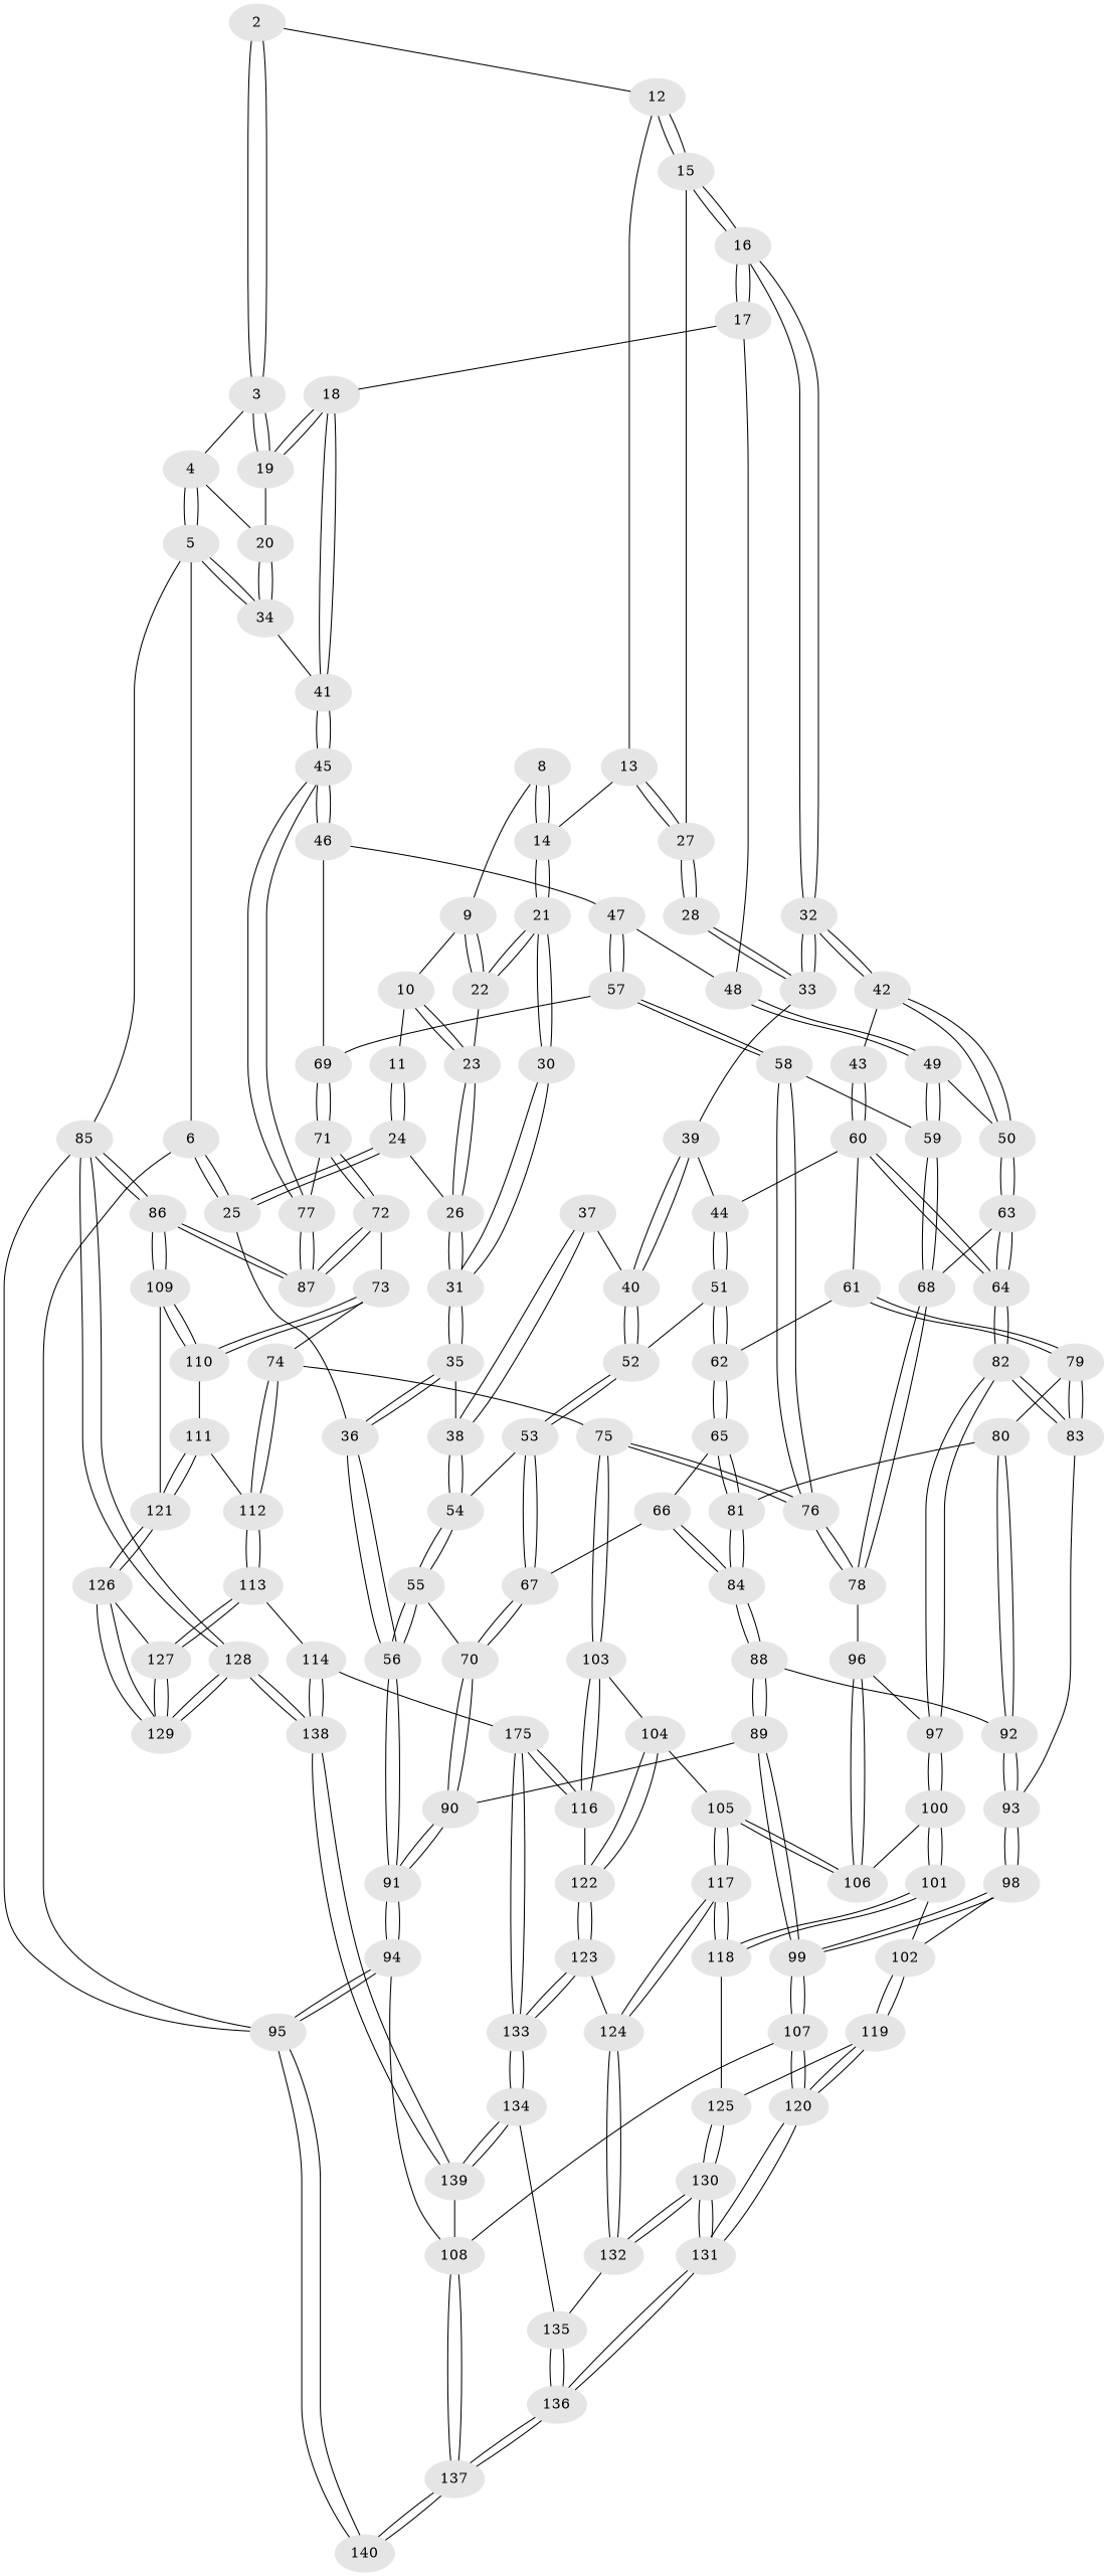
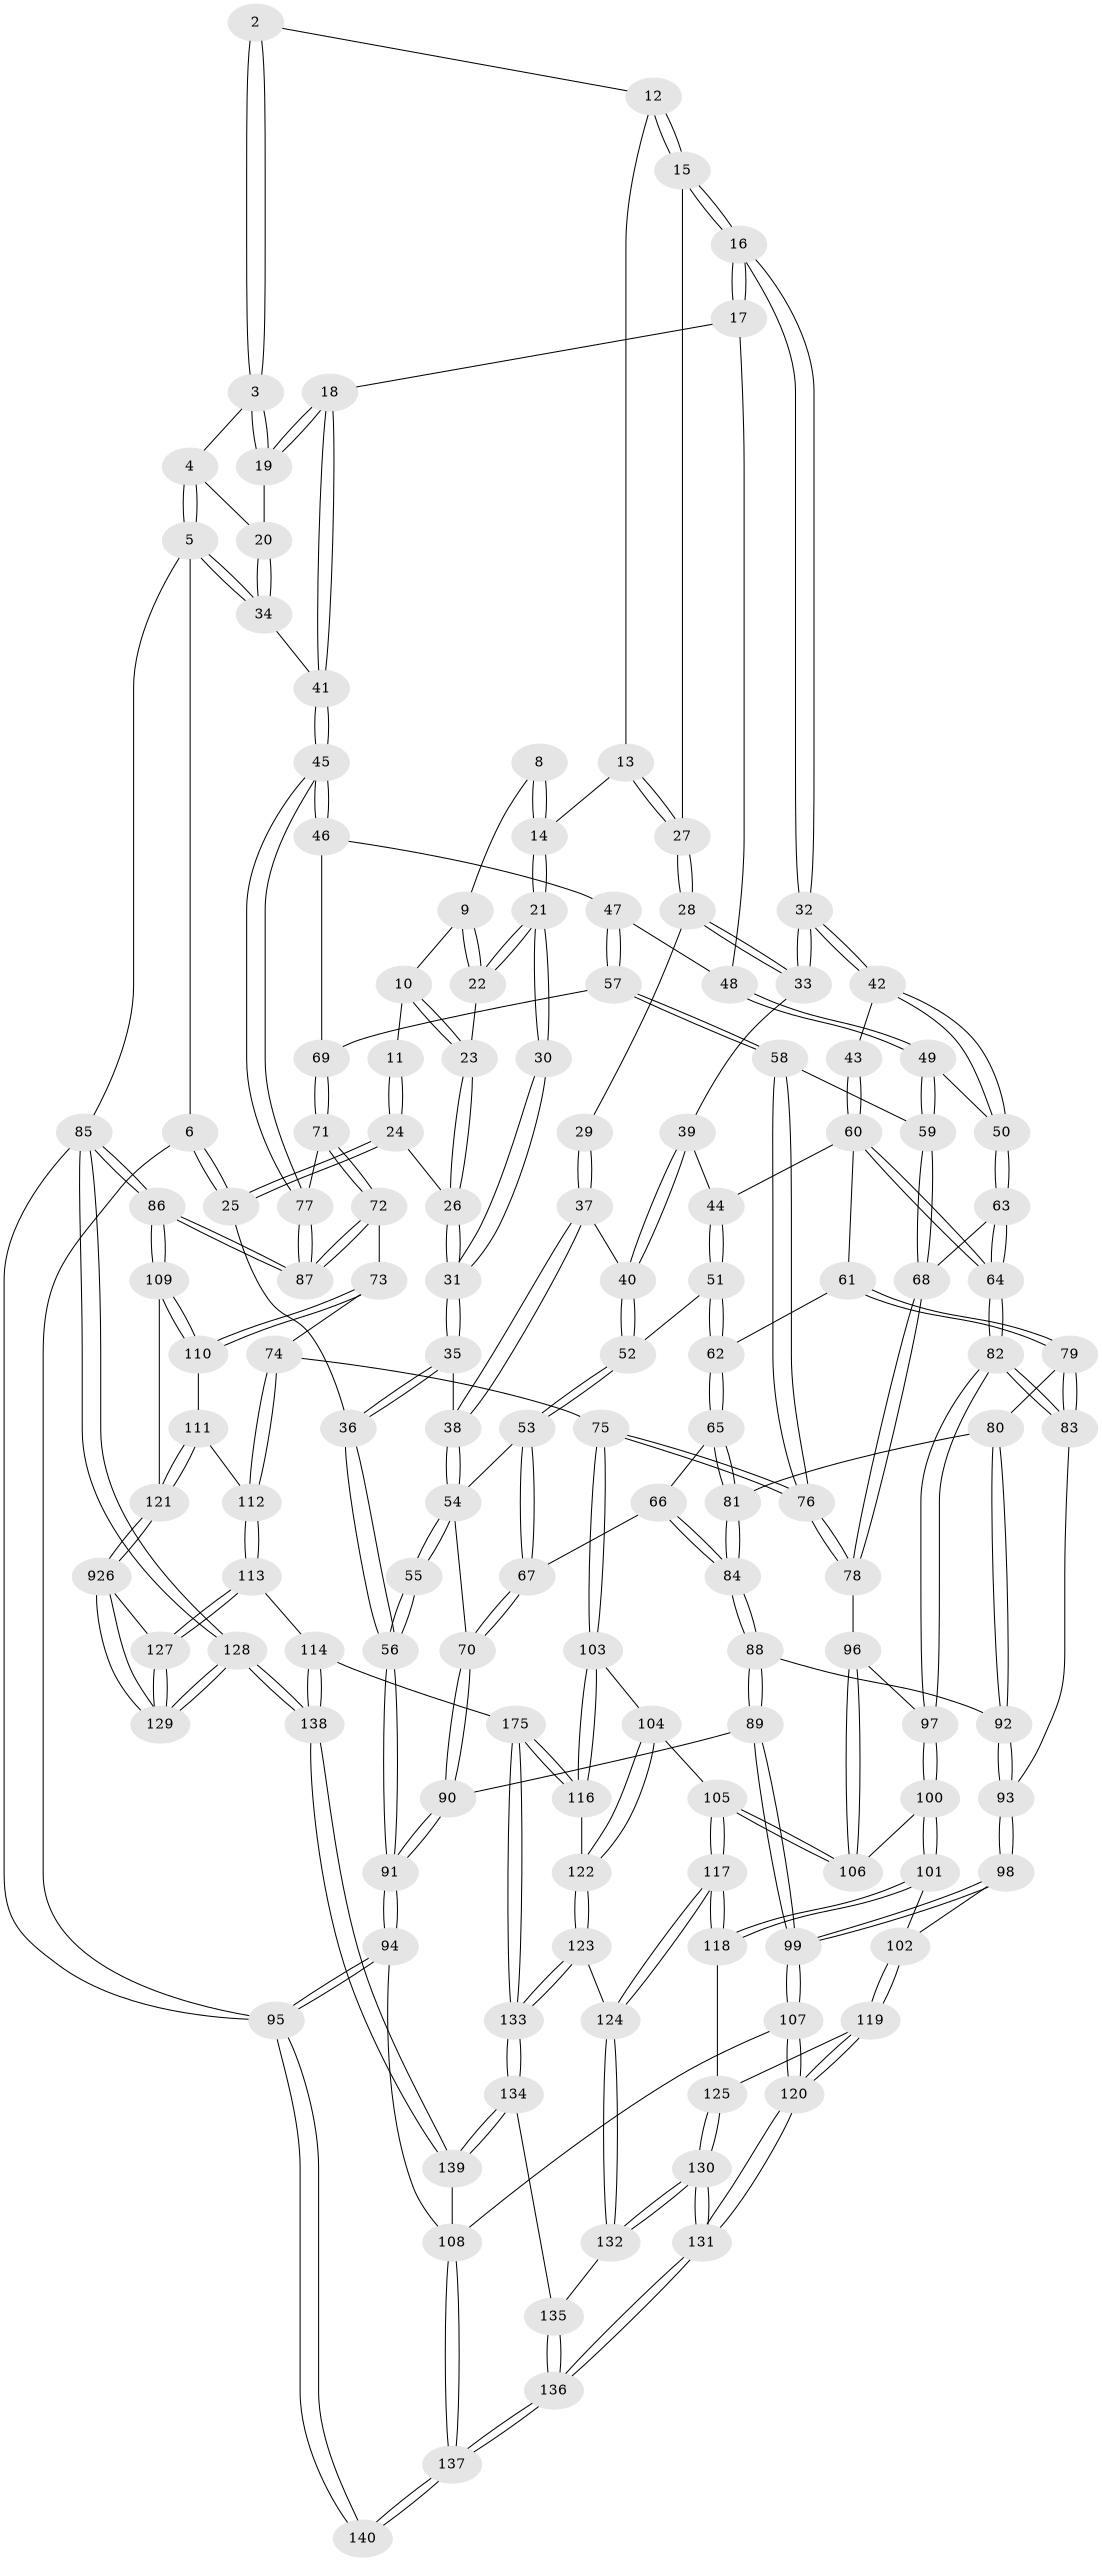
  graph {
    node [color=gray90 style=filled]
    2
    3
    12
    8
    9
    14
    4
    19
    13
    15
    5
    20
    6
    34
    85
    25
    95
    41
    86
    128
    36
    140
    11
    24
    10
    22
    21
    23
    26
    27
    16
    28
    30
    17
    32
    18
    48
    33
    42
    49
    45
    31
    56
    35
+   29
    37
    39
    38
    40
    43
    50
    44
    54
    91
    52
    55
    51
    53
    46
    77
    60
    63
    61
    64
    62
    47
    69
    87
    57
    71
    58
    59
    68
    65
    67
    70
    90
    94
    76
    78
    79
    82
    80
    83
    66
    81
    97
    84
    88
    96
    72
    73
    74
    110
    75
    112
    111
    103
    113
    104
    116
    106
    92
    93
    100
    98
    89
    109
    138
    129
    121
    99
    107
    108
    102
    137
    101
    119
    120
    118
    125
    105
    122
    117
    123
    124
    131
-   126
+   126 [label=926]
    114
    127
    n131 [label=175]
    133
    139
    134
    132
    130
    136
    135
    2 -- 3
    2 -- 3
    2 -- 12
    3 -- 4
    3 -- 19
    3 -- 19
    12 -- 13
    12 -- 15
    12 -- 15
    8 -- 9
    8 -- 14
    8 -- 14
    9 -- 10
    9 -- 22
    9 -- 22
    14 -- 21
    14 -- 21
    4 -- 5
    4 -- 5
    4 -- 20
    19 -- 20
    13 -- 14
    13 -- 27
    13 -- 27
    15 -- 27
    15 -- 16
    15 -- 16
    5 -- 6
    5 -- 34
    5 -- 34
    5 -- 85
    20 -- 34
    20 -- 34
    6 -- 25
    6 -- 25
    6 -- 95
    34 -- 41
    85 -- 95
    85 -- 86
    85 -- 86
    85 -- 128
    85 -- 128
    25 -- 36
    95 -- 140
    95 -- 140
    41 -- 45
    41 -- 45
    86 -- 87
    86 -- 87
    86 -- 109
    86 -- 109
    128 -- 138
    128 -- 138
    128 -- 129
    128 -- 129
    36 -- 56
    36 -- 56
    11 -- 24
    11 -- 24
    24 -- 25
    24 -- 25
    24 -- 26
    10 -- 11
    10 -- 23
    10 -- 23
    22 -- 23
    21 -- 22
    21 -- 22
    21 -- 30
    21 -- 30
    23 -- 26
    23 -- 26
    26 -- 31
    26 -- 31
    27 -- 28
    27 -- 28
    16 -- 17
    16 -- 17
    16 -- 32
    16 -- 32
    28 -- 33
    28 -- 33
+   28 -- 29
    30 -- 31
    30 -- 31
    17 -- 18
    17 -- 48
    32 -- 33
    32 -- 33
    32 -- 42
    32 -- 42
    18 -- 19
    18 -- 19
    18 -- 41
    18 -- 41
    48 -- 49
    48 -- 49
    33 -- 39
    42 -- 43
    42 -- 50
    42 -- 50
    49 -- 50
    49 -- 59
    49 -- 59
    45 -- 46
    45 -- 46
    45 -- 77
    45 -- 77
    31 -- 35
    31 -- 35
    56 -- 91
    56 -- 91
    35 -- 36
    35 -- 36
    35 -- 38
+   29 -- 37
+   29 -- 37
    37 -- 38
    37 -- 38
    37 -- 40
    39 -- 40
    39 -- 40
    39 -- 44
    38 -- 54
    38 -- 54
    40 -- 52
    40 -- 52
    43 -- 60
    43 -- 60
    50 -- 63
    50 -- 63
    44 -- 51
    44 -- 51
    54 -- 55
    54 -- 55
    91 -- 94
    91 -- 94
    52 -- 53
    52 -- 53
    55 -- 56
    55 -- 56
-   55 -- 70
+   54 -- 70
    51 -- 52
    51 -- 62
    51 -- 62
    53 -- 54
    53 -- 67
    53 -- 67
    46 -- 47
    46 -- 69
    77 -- 87
    77 -- 87
    60 -- 44
    60 -- 61
    60 -- 64
    60 -- 64
    63 -- 64
    63 -- 64
    63 -- 68
    61 -- 62
    61 -- 79
    61 -- 79
    64 -- 82
    64 -- 82
    62 -- 65
    62 -- 65
    47 -- 48
    47 -- 57
    47 -- 57
    69 -- 71
    69 -- 71
    57 -- 69
    57 -- 58
    57 -- 58
    71 -- 77
    71 -- 72
    71 -- 72
    58 -- 59
    58 -- 76
    58 -- 76
    59 -- 68
    59 -- 68
    68 -- 78
    68 -- 78
    65 -- 66
    65 -- 81
    65 -- 81
    67 -- 70
    67 -- 70
    70 -- 90
    70 -- 90
    90 -- 91
    90 -- 91
    94 -- 95
    94 -- 95
    94 -- 108
    76 -- 78
    76 -- 78
    78 -- 96
    79 -- 80
    79 -- 83
    79 -- 83
    82 -- 83
    82 -- 83
    82 -- 97
    82 -- 97
    80 -- 81
    80 -- 92
    80 -- 92
    83 -- 93
    66 -- 67
    66 -- 84
    66 -- 84
    81 -- 84
    81 -- 84
    97 -- 100
    97 -- 100
    84 -- 88
    84 -- 88
    88 -- 92
    88 -- 89
    88 -- 89
    96 -- 97
    96 -- 106
    96 -- 106
    72 -- 87
    72 -- 87
    72 -- 73
    73 -- 74
    73 -- 110
    73 -- 110
    74 -- 75
    74 -- 112
    74 -- 112
    110 -- 111
    75 -- 76
    75 -- 76
    75 -- 103
    75 -- 103
    112 -- 113
    112 -- 113
    111 -- 112
    111 -- 121
    111 -- 121
    103 -- 104
    103 -- 116
    103 -- 116
    113 -- 114
    113 -- 127
    113 -- 127
    104 -- 105
    104 -- 122
    104 -- 122
    116 -- 122
    92 -- 93
    92 -- 93
    93 -- 98
    93 -- 98
    100 -- 106
    100 -- 101
    100 -- 101
    98 -- 99
    98 -- 99
    98 -- 102
    89 -- 90
    89 -- 99
    89 -- 99
    109 -- 110
    109 -- 110
    109 -- 121
    138 -- 139
    138 -- 139
    121 -- 126
    121 -- 126
    99 -- 107
    99 -- 107
    107 -- 108
    107 -- 120
    107 -- 120
    108 -- 137
    108 -- 137
    102 -- 119
    102 -- 119
    137 -- 140
    137 -- 140
    101 -- 102
    101 -- 118
    101 -- 118
    119 -- 120
    119 -- 120
    119 -- 125
    120 -- 131
    120 -- 131
    118 -- 125
    125 -- 130
    125 -- 130
    105 -- 106
    105 -- 106
    105 -- 117
    105 -- 117
    122 -- 123
    122 -- 123
    117 -- 118
    117 -- 118
    117 -- 124
    117 -- 124
    123 -- 124
    123 -- 133
    123 -- 133
    124 -- 132
    124 -- 132
    131 -- 136
    131 -- 136
    126 -- 129
    126 -- 129
    126 -- 127
    114 -- 138
    114 -- 138
    114 -- n131
    127 -- 129
    127 -- 129
    n131 -- 116
    n131 -- 116
    n131 -- 133
    n131 -- 133
    133 -- 134
    133 -- 134
    139 -- 108
    134 -- 139
    134 -- 139
    134 -- 135
    132 -- 135
    130 -- 131
    130 -- 131
    130 -- 132
    130 -- 132
    136 -- 137
    136 -- 137
    135 -- 136
    135 -- 136
  }
